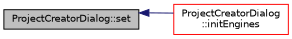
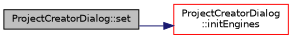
  digraph {
    rankdir=LR
    node [fontname=Helvetica fontsize=10 shape=record style=filled]
    n1 [color=black fillcolor=grey75 fontcolor=black height=0.2 label="ProjectCreatorDialog::set" width=0.4]
    n2 [color=red fillcolor=white height=0.2 label="ProjectCreatorDialog\l::initEngines" width=0.4]
-   n2 -> n1 [color=midnightblue fontname=Helvetica fontsize=10 labelfontname=Helvetica labelfontsize=10 style=solid]
+   n1 -> n2 [color=midnightblue fontname=Helvetica fontsize=10 labelfontname=Helvetica labelfontsize=10 style=solid]
  }
